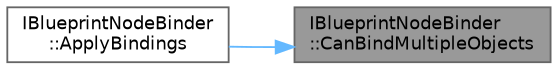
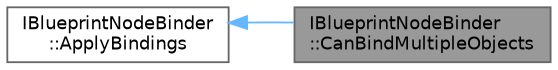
  digraph {
    rankdir=RL
    node [fontname=Helvetica fontsize=10 shape=box style=filled]
    n1 [color=gray40 fillcolor=grey60 fontcolor=black height=0.2 label="IBlueprintNodeBinder\l::CanBindMultipleObjects" width=0.4]
    n2 [color=grey40 fillcolor=white height=0.2 label="IBlueprintNodeBinder\l::ApplyBindings" width=0.4]
-   n1 -> n2 [color=steelblue1 dir=back fontname=Helvetica fontsize=10 labelfontname=Helvetica labelfontsize=10 style=solid]
+   n2 -> n1 [color=steelblue1 dir=back fontname=Helvetica fontsize=10 labelfontname=Helvetica labelfontsize=10 style=solid]
  }
